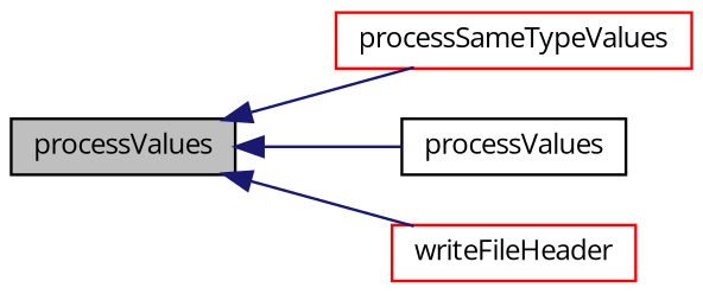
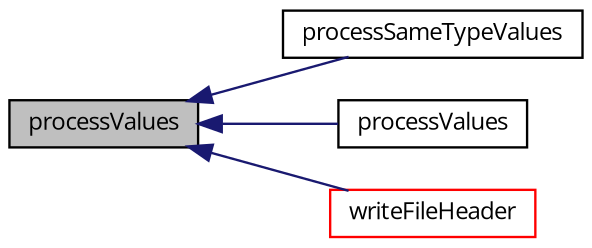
  digraph {
    rankdir=LR
    fontname="Open Sans"
    node [color=black fontname="Open Sans" fontsize=10 shape=record]
    edge [color=midnightblue dir=back fontname="Open Sans" fontsize=10 labelfontname=Helvetica labelfontsize=10 style=solid]
    n1 [fillcolor=grey75 fontcolor=black height=0.2 label=processValues style=filled width=0.4]
-   n2 [color=red height=0.2 label=processSameTypeValues width=0.4]
+   n2 [height=0.2 label=processSameTypeValues width=0.4]
    n3 [height=0.2 label=processValues width=0.4]
    n4 [color=red height=0.2 label=writeFileHeader width=0.4]
    n1 -> n2
    n1 -> n3
    n1 -> n4
  }
